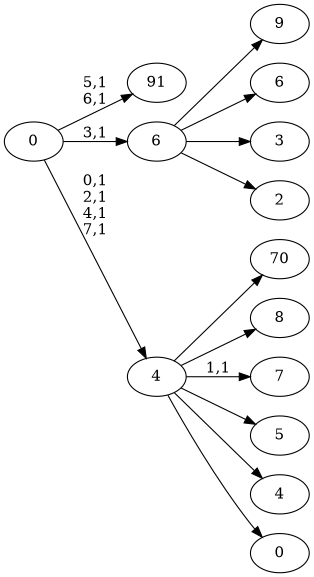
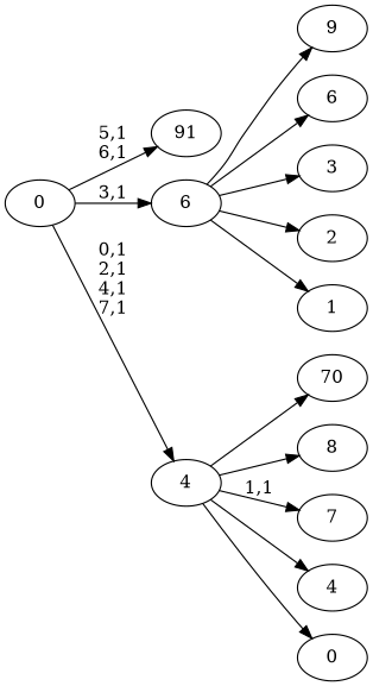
  digraph {
    rankdir=LR
    n1 [label=91]
    n2 [label=70]
    n3 [label=9]
    n4 [label=8]
    n5 [label=7]
    n6 [label=6]
-   n7 [label=5]
    n8 [label=4]
    n9 [label=3]
    n10 [label=2]
+   n11 [label=1]
    6
    n13 [label=0]
    4
    0
    6 -> n3
    6 -> n6
    6 -> n9
    6 -> n10
+   6 -> n11
    4 -> n2
    4 -> n4
    4 -> n5 [label="1,1"]
-   4 -> n7
    4 -> n8
    4 -> n13
    0 -> n1 [label="5,1\n6,1"]
    0 -> 6 [label="3,1"]
    0 -> 4 [label="0,1\n2,1\n4,1\n7,1"]
  }
